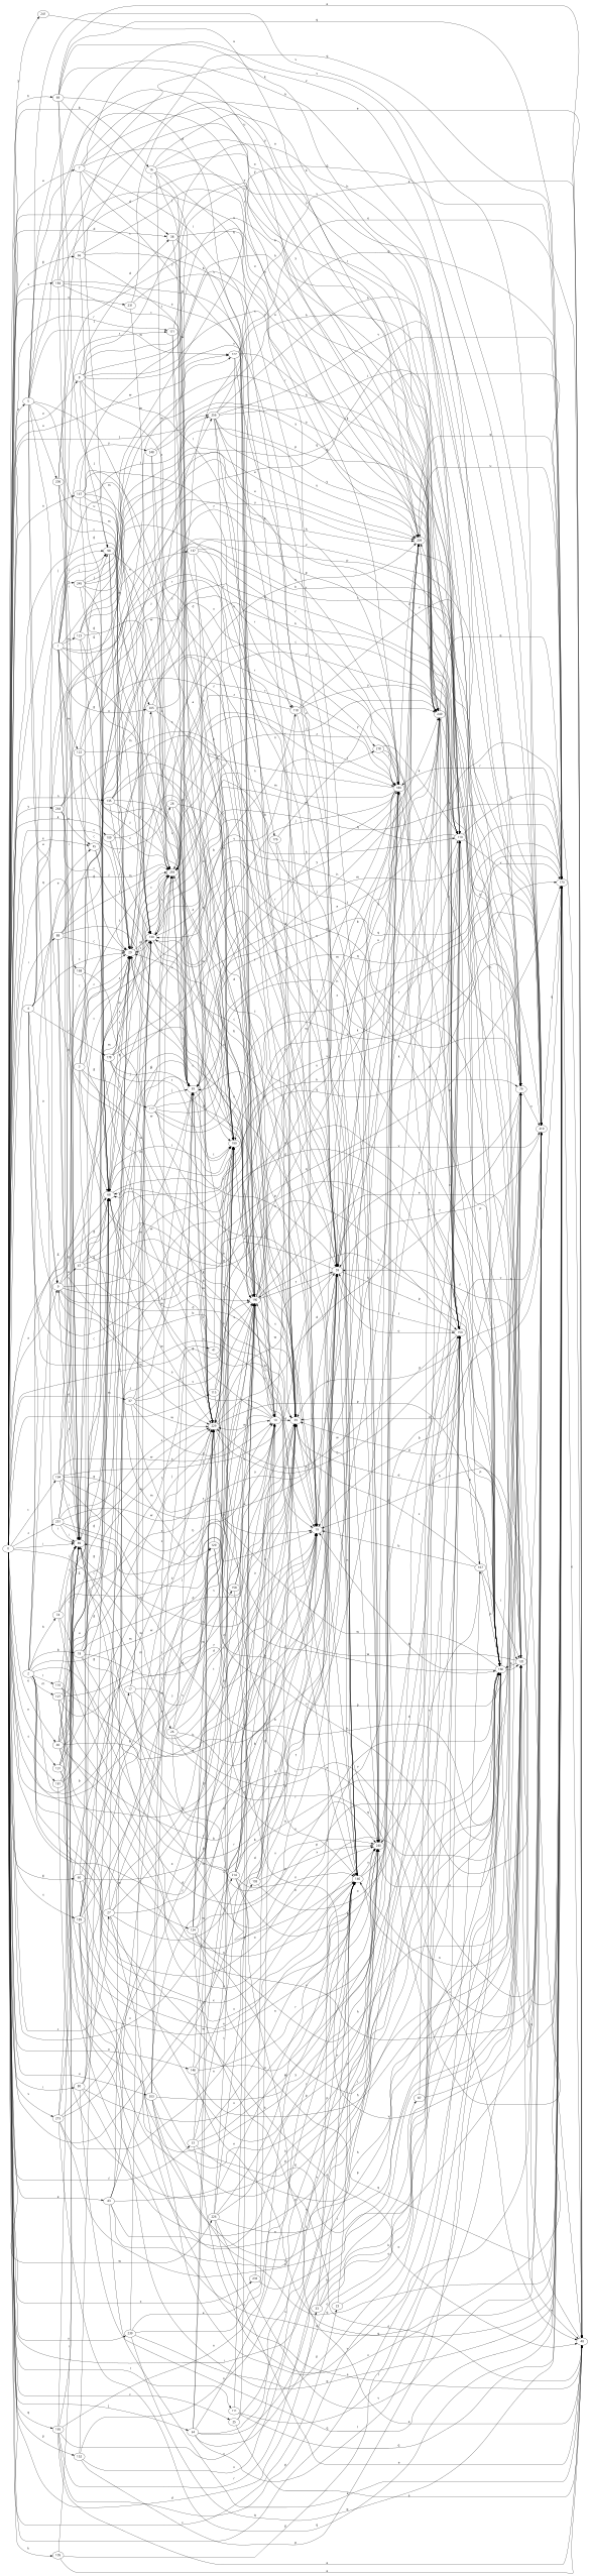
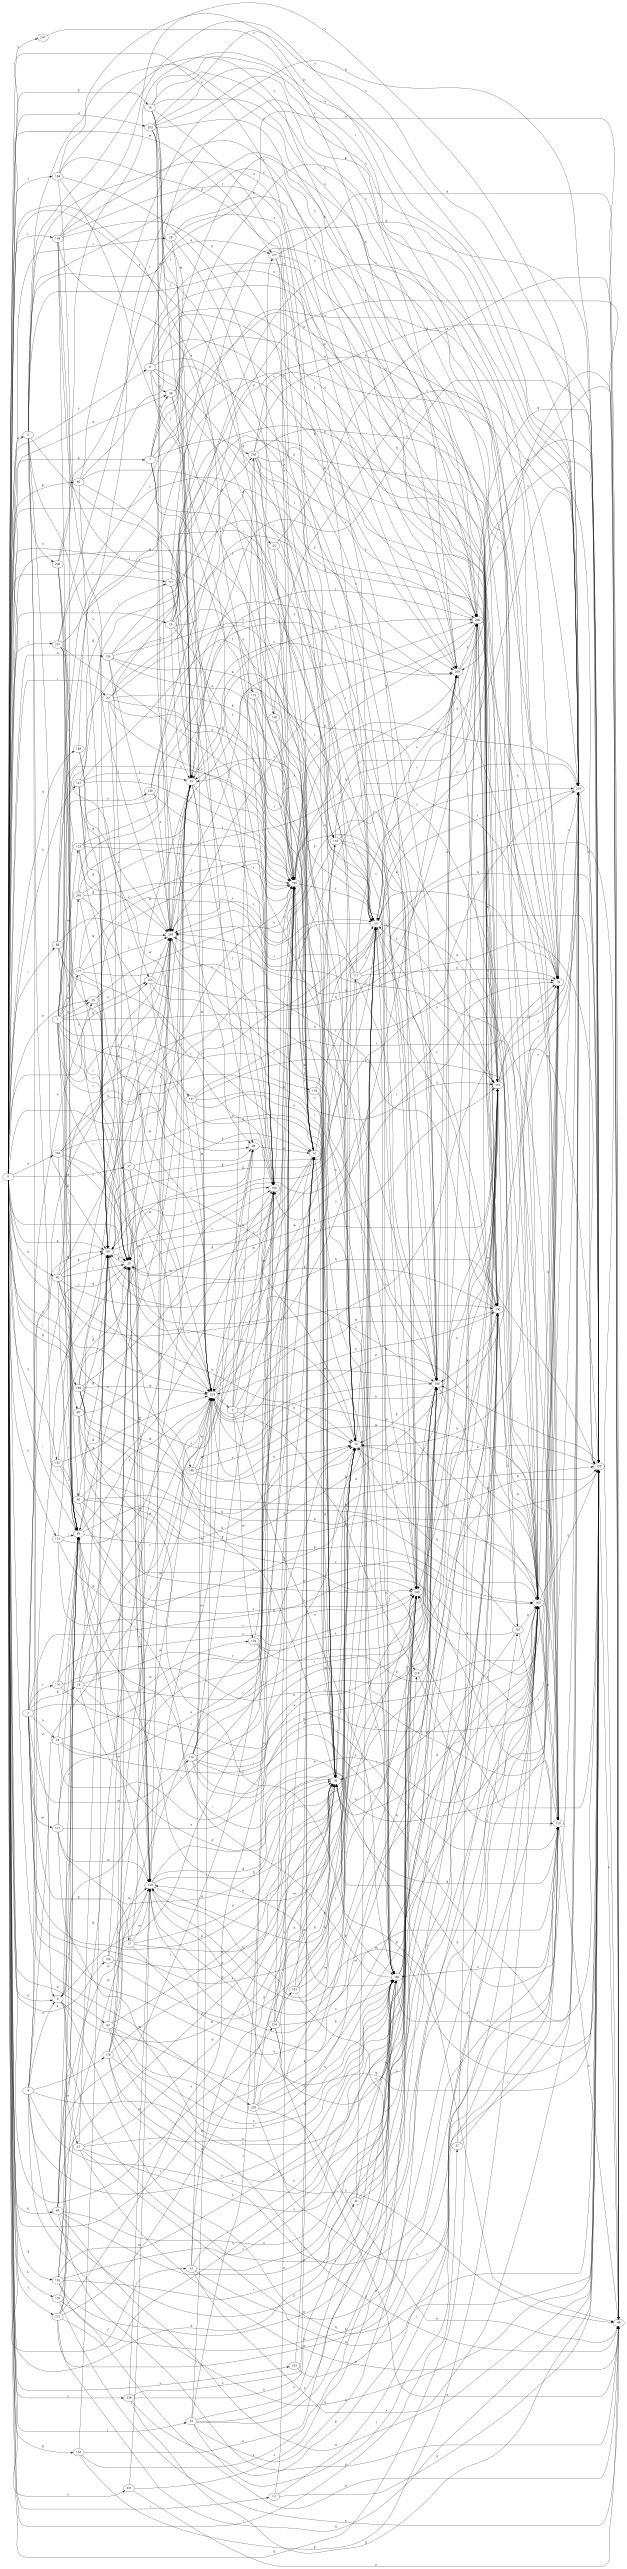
  strict digraph {
    fontname="Open Sans"
    rankdir=LR
    node [fontname="Open Sans"]
    edge [fontname="Open Sans"]
    0
    5
    7
    8
    9
    16
-   23
    25
    26
    27
    28
    29
    33
    37
    38
    40
-   41
    43
    45
    53
    59
    60
    66
    68
    69
    80
    87
    88
    89
    94
    98
    105
    109
    111
    115
    131
    135
    147
    148
    152
    158
    165
    167
    168
    171
    181
    184
    189
    193
    194
    203
    205
    214
    215
    226
    227
    231
    233
    239
    241
    244
    251
    256
    199
    79
    150
    206
    209
    219
    249
    180
    118
    190
    240
    39
    110
    170
    19
    160
    47
    99
    259
    229
    140
    48
    10
    130
    120
    1
    122
    123
    137
    176
    245
    248
    2
    17
    18
    74
    116
    124
    127
    129
    3
    117
    218
    4
    178
    0 -> 5 [label=a]
    0 -> 7 [label=a]
    0 -> 8 [label=a]
    0 -> 9 [label=a]
    0 -> 16 [label=b]
-   0 -> 23 [label=c]
    0 -> 25 [label=c]
    0 -> 26 [label=c]
    0 -> 27 [label=c]
    0 -> 28 [label=c]
    0 -> 29 [label=c]
    0 -> 33 [label=d]
    0 -> 37 [label=d]
    0 -> 38 [label=d]
    0 -> 40 [label=e]
-   0 -> 41 [label=e]
    0 -> 43 [label=e]
    0 -> 45 [label=e]
    0 -> 53 [label=f]
    0 -> 59 [label=f]
    0 -> 60 [label=g]
    0 -> 66 [label=g]
    0 -> 68 [label=g]
    0 -> 69 [label=h]
    0 -> 80 [label=i]
    0 -> 87 [label=i]
    0 -> 88 [label=i]
    0 -> 89 [label=i]
    0 -> 94 [label=j]
    0 -> 98 [label=j]
    0 -> 105 [label=k]
    0 -> 109 [label=k]
    0 -> 111 [label=l]
    0 -> 115 [label=l]
    0 -> 131 [label=n]
    0 -> 135 [label=n]
    0 -> 147 [label=o]
    0 -> 148 [label=o]
    0 -> 152 [label=p]
    0 -> 158 [label=p]
    0 -> 165 [label=q]
    0 -> 167 [label=q]
    0 -> 168 [label=q]
    0 -> 171 [label=r]
    0 -> 181 [label=s]
    0 -> 184 [label=s]
    0 -> 189 [label=s]
    0 -> 193 [label=t]
    0 -> 194 [label=t]
    0 -> 203 [label=u]
    0 -> 205 [label=u]
    0 -> 214 [label=v]
    0 -> 215 [label=v]
    0 -> 226 [label=w]
    0 -> 227 [label=w]
    0 -> 231 [label=x]
    0 -> 233 [label=x]
    0 -> 239 [label=x]
    0 -> 241 [label=y]
    0 -> 244 [label=y]
    0 -> 251 [label=z]
    0 -> 256 [label=z]
    5 -> 9 [label=a]
    5 -> 68 [label=g]
    5 -> 89 [label=i]
    5 -> 205 [label=u]
    5 -> 227 [label=w]
    5 -> 199 [label=t]
    5 -> 79 [label=h]
    5 -> 150 [label=o]
    5 -> 206 [label=u]
    5 -> 209 [label=u]
    5 -> 219 [label=v]
    5 -> 249 [label=y]
    7 -> 38 [label=d]
    7 -> 98 [label=j]
    7 -> 150 [label=o]
    7 -> 219 [label=v]
    7 -> 249 [label=y]
    7 -> 180 [label=r]
    7 -> 118 [label=l]
    7 -> 190 [label=s]
    8 -> 38 [label=d]
    8 -> 98 [label=j]
    8 -> 150 [label=o]
    8 -> 219 [label=v]
    8 -> 249 [label=y]
    8 -> 118 [label=l]
    8 -> 240 [label=x]
    8 -> 39 [label=d]
    8 -> 110 [label=k]
    9 -> 89 [label=i]
    9 -> 190 [label=s]
    9 -> 170 [label=q]
    9 -> 19 [label=b]
    9 -> 160 [label=p]
    9 -> 47 [label=e]
    9 -> 99 [label=j]
    16 -> 150 [label=o]
    16 -> 249 [label=y]
    16 -> 110 [label=k]
    16 -> 19 [label=b]
    16 -> 99 [label=j]
    16 -> 259 [label=z]
    16 -> 229 [label=w]
-   23 -> 150 [label=o]
-   23 -> 140 [label=n]
    25 -> 190 [label=s]
    25 -> 240 [label=x]
    25 -> 48 [label=e]
    26 -> 79 [label=h]
    26 -> 219 [label=v]
    26 -> 190 [label=s]
    26 -> 240 [label=x]
    26 -> 170 [label=q]
    26 -> 99 [label=j]
    26 -> 10 [label=a]
    27 -> 29 [label=c]
    27 -> 59 [label=f]
    27 -> 190 [label=s]
    27 -> 39 [label=d]
    27 -> 19 [label=b]
    27 -> 160 [label=p]
    27 -> 48 [label=e]
    27 -> 10 [label=a]
    28 -> 59 [label=f]
    28 -> 209 [label=u]
    28 -> 39 [label=d]
    28 -> 99 [label=j]
    29 -> 68 [label=g]
    29 -> 180 [label=r]
    29 -> 110 [label=k]
    29 -> 130 [label=m]
    33 -> 59 [label=f]
    33 -> 150 [label=o]
    33 -> 110 [label=k]
    33 -> 140 [label=n]
    37 -> 249 [label=y]
    37 -> 190 [label=s]
    37 -> 19 [label=b]
    37 -> 229 [label=w]
    37 -> 10 [label=a]
    37 -> 130 [label=m]
    38 -> 79 [label=h]
    38 -> 180 [label=r]
    38 -> 190 [label=s]
    38 -> 99 [label=j]
    40 -> 29 [label=c]
    40 -> 59 [label=f]
    40 -> 68 [label=g]
    40 -> 89 [label=i]
    40 -> 150 [label=o]
    40 -> 170 [label=q]
    40 -> 19 [label=b]
    40 -> 259 [label=z]
    40 -> 229 [label=w]
-   41 -> 199 [label=t]
-   41 -> 19 [label=b]
    43 -> 29 [label=c]
    43 -> 150 [label=o]
    43 -> 39 [label=d]
    43 -> 110 [label=k]
    43 -> 229 [label=w]
    43 -> 140 [label=n]
    43 -> 48 [label=e]
    45 -> 209 [label=u]
    45 -> 190 [label=s]
    45 -> 229 [label=w]
    53 -> 79 [label=h]
    53 -> 219 [label=v]
    53 -> 240 [label=x]
    53 -> 39 [label=d]
    53 -> 229 [label=w]
    53 -> 140 [label=n]
    59 -> 29 [label=c]
    59 -> 68 [label=g]
    59 -> 150 [label=o]
    59 -> 209 [label=u]
    59 -> 39 [label=d]
    59 -> 110 [label=k]
    59 -> 160 [label=p]
    59 -> 99 [label=j]
    59 -> 259 [label=z]
    59 -> 229 [label=w]
    59 -> 140 [label=n]
    60 -> 68 [label=g]
    60 -> 199 [label=t]
    60 -> 219 [label=v]
    60 -> 240 [label=x]
    60 -> 170 [label=q]
    60 -> 19 [label=b]
    66 -> 68 [label=g]
    66 -> 199 [label=t]
    66 -> 209 [label=u]
    66 -> 170 [label=q]
    66 -> 19 [label=b]
    68 -> 29 [label=c]
    68 -> 199 [label=t]
    68 -> 79 [label=h]
    68 -> 219 [label=v]
    68 -> 229 [label=w]
    69 -> 89 [label=i]
    69 -> 199 [label=t]
    69 -> 209 [label=u]
    69 -> 39 [label=d]
    69 -> 110 [label=k]
    69 -> 170 [label=q]
    69 -> 48 [label=e]
    69 -> 130 [label=m]
    80 -> 68 [label=g]
    80 -> 199 [label=t]
    80 -> 240 [label=x]
    80 -> 170 [label=q]
    80 -> 160 [label=p]
    80 -> 259 [label=z]
    87 -> 249 [label=y]
    87 -> 120 [label=l]
    88 -> 29 [label=c]
    88 -> 89 [label=i]
    88 -> 219 [label=v]
    88 -> 190 [label=s]
    88 -> 110 [label=k]
    88 -> 259 [label=z]
    88 -> 229 [label=w]
    89 -> 68 [label=g]
    89 -> 249 [label=y]
    89 -> 19 [label=b]
    89 -> 229 [label=w]
    89 -> 140 [label=n]
    89 -> 130 [label=m]
    94 -> 150 [label=o]
    94 -> 190 [label=s]
    94 -> 240 [label=x]
    94 -> 110 [label=k]
    94 -> 229 [label=w]
    94 -> 140 [label=n]
    94 -> 120 [label=l]
    98 -> 29 [label=c]
    98 -> 10 [label=a]
    98 -> 130 [label=m]
    105 -> 89 [label=i]
    105 -> 160 [label=p]
    105 -> 48 [label=e]
    109 -> 29 [label=c]
    109 -> 59 [label=f]
    109 -> 39 [label=d]
    109 -> 130 [label=m]
    111 -> 190 [label=s]
    111 -> 170 [label=q]
    111 -> 120 [label=l]
    115 -> 199 [label=t]
    115 -> 190 [label=s]
    115 -> 140 [label=n]
    131 -> 89 [label=i]
    131 -> 240 [label=x]
    131 -> 110 [label=k]
    131 -> 259 [label=z]
    131 -> 229 [label=w]
    135 -> 29 [label=c]
    135 -> 59 [label=f]
    135 -> 180 [label=r]
    135 -> 19 [label=b]
    135 -> 160 [label=p]
    135 -> 259 [label=z]
    135 -> 10 [label=a]
    147 -> 59 [label=f]
    147 -> 68 [label=g]
    147 -> 190 [label=s]
    147 -> 110 [label=k]
    147 -> 99 [label=j]
    147 -> 229 [label=w]
    147 -> 130 [label=m]
    148 -> 79 [label=h]
    148 -> 180 [label=r]
    148 -> 170 [label=q]
    148 -> 19 [label=b]
    148 -> 229 [label=w]
    152 -> 68 [label=g]
    152 -> 240 [label=x]
    152 -> 160 [label=p]
    152 -> 140 [label=n]
    158 -> 219 [label=v]
    158 -> 190 [label=s]
    158 -> 10 [label=a]
    165 -> 89 [label=i]
    165 -> 180 [label=r]
    165 -> 240 [label=x]
    165 -> 160 [label=p]
    165 -> 99 [label=j]
    165 -> 140 [label=n]
    165 -> 48 [label=e]
    167 -> 209 [label=u]
    167 -> 240 [label=x]
    167 -> 39 [label=d]
    167 -> 19 [label=b]
    167 -> 160 [label=p]
    167 -> 120 [label=l]
    168 -> 68 [label=g]
    168 -> 79 [label=h]
    168 -> 229 [label=w]
    171 -> 199 [label=t]
    171 -> 99 [label=j]
    171 -> 120 [label=l]
    181 -> 29 [label=c]
    181 -> 89 [label=i]
    181 -> 160 [label=p]
    181 -> 229 [label=w]
    184 -> 89 [label=i]
    184 -> 199 [label=t]
    184 -> 209 [label=u]
    184 -> 249 [label=y]
    184 -> 39 [label=d]
    184 -> 10 [label=a]
    189 -> 68 [label=g]
    189 -> 199 [label=t]
    189 -> 190 [label=s]
    189 -> 170 [label=q]
    189 -> 160 [label=p]
    189 -> 99 [label=j]
    189 -> 229 [label=w]
    189 -> 140 [label=n]
    189 -> 120 [label=l]
    193 -> 59 [label=f]
    193 -> 150 [label=o]
    193 -> 240 [label=x]
    193 -> 19 [label=b]
    193 -> 10 [label=a]
    194 -> 59 [label=f]
    194 -> 89 [label=i]
    194 -> 209 [label=u]
    194 -> 219 [label=v]
    194 -> 19 [label=b]
    194 -> 99 [label=j]
    194 -> 259 [label=z]
    194 -> 10 [label=a]
    203 -> 219 [label=v]
    203 -> 249 [label=y]
    203 -> 39 [label=d]
    203 -> 160 [label=p]
    203 -> 99 [label=j]
    203 -> 259 [label=z]
    203 -> 120 [label=l]
    205 -> 39 [label=d]
    205 -> 259 [label=z]
    205 -> 140 [label=n]
    205 -> 48 [label=e]
    214 -> 190 [label=s]
    214 -> 39 [label=d]
    214 -> 110 [label=k]
    214 -> 19 [label=b]
    214 -> 140 [label=n]
    214 -> 48 [label=e]
    214 -> 10 [label=a]
    215 -> 89 [label=i]
    215 -> 39 [label=d]
    215 -> 170 [label=q]
    215 -> 160 [label=p]
    215 -> 140 [label=n]
    215 -> 10 [label=a]
    215 -> 130 [label=m]
    226 -> 199 [label=t]
    226 -> 219 [label=v]
    226 -> 180 [label=r]
    226 -> 39 [label=d]
    226 -> 160 [label=p]
    226 -> 140 [label=n]
    226 -> 48 [label=e]
    227 -> 190 [label=s]
    227 -> 240 [label=x]
    227 -> 110 [label=k]
    227 -> 48 [label=e]
    231 -> 240 [label=x]
    231 -> 48 [label=e]
    231 -> 130 [label=m]
    233 -> 10 [label=a]
    233 -> 120 [label=l]
    239 -> 170 [label=q]
    239 -> 160 [label=p]
    239 -> 140 [label=n]
    239 -> 10 [label=a]
    239 -> 130 [label=m]
    241 -> 209 [label=u]
    244 -> 29 [label=c]
    244 -> 89 [label=i]
    244 -> 79 [label=h]
    244 -> 110 [label=k]
    244 -> 229 [label=w]
    244 -> 140 [label=n]
    251 -> 29 [label=c]
    251 -> 59 [label=f]
    251 -> 89 [label=i]
    251 -> 190 [label=s]
    251 -> 160 [label=p]
    251 -> 259 [label=z]
    251 -> 48 [label=e]
    256 -> 199 [label=t]
    256 -> 79 [label=h]
    256 -> 209 [label=u]
    256 -> 219 [label=v]
    256 -> 249 [label=y]
    256 -> 180 [label=r]
    256 -> 170 [label=q]
    256 -> 19 [label=b]
    256 -> 120 [label=l]
    199 -> 0 [label=t]
    199 -> 190 [label=s]
    79 -> 59 [label=f]
    79 -> 219 [label=v]
    79 -> 240 [label=x]
    79 -> 19 [label=b]
    150 -> 59 [label=f]
    150 -> 68 [label=g]
    150 -> 167 [label=o]
    150 -> 219 [label=v]
    150 -> 180 [label=k]
    150 -> 240 [label=x]
    150 -> 160 [label=p]
    150 -> 259 [label=z]
    150 -> 229 [label=w]
    206 -> 29 [label=c]
    206 -> 89 [label=i]
    206 -> 150 [label=o]
    206 -> 219 [label=v]
    206 -> 130 [label=m]
    209 -> 59 [label=f]
    209 -> 249 [label=y]
    209 -> 170 [label=q]
    219 -> 59 [label=f]
    219 -> 199 [label=t]
    219 -> 39 [label=d]
    219 -> 170 [label=q]
    249 -> 79 [label=h]
    249 -> 150 [label=o]
    249 -> 110 [label=k]
    249 -> 170 [label=q]
    249 -> 99 [label=j]
    249 -> 259 [label=z]
    180 -> 209 [label=u]
    180 -> 19 [label=b]
    180 -> 160 [label=p]
    180 -> 99 [label=j]
    180 -> 259 [label=z]
    180 -> 229 [label=w]
    180 -> 130 [label=m]
    118 -> 68 [label=g]
    118 -> 219 [label=v]
    118 -> 249 [label=y]
    118 -> 180 [label=r]
    118 -> 240 [label=x]
    118 -> 259 [label=z]
    190 -> 29 [label=c]
    190 -> 59 [label=f]
    190 -> 219 [label=v]
    190 -> 249 [label=y]
    190 -> 110 [label=k]
    190 -> 48 [label=e]
    190 -> 10 [label=a]
    240 -> 180 [label=r]
    39 -> 68 [label=g]
    39 -> 89 [label=i]
    39 -> 190 [label=s]
    39 -> 19 [label=b]
    110 -> 29 [label=c]
    110 -> 59 [label=f]
    110 -> 79 [label=h]
    110 -> 219 [label=v]
    110 -> 170 [label=q]
    110 -> 160 [label=p]
    110 -> 130 [label=m]
    170 -> 209 [label=u]
    170 -> 180 [label=r]
    170 -> 39 [label=d]
    170 -> 19 [label=b]
    170 -> 48 [label=e]
    170 -> 130 [label=m]
    19 -> 29 [label=c]
    19 -> 59 [label=f]
    160 -> 79 [label=h]
    160 -> 190 [label=s]
    160 -> 39 [label=d]
    160 -> 170 [label=q]
    160 -> 19 [label=b]
    160 -> 229 [label=w]
    160 -> 120 [label=l]
    47 -> 68 [label=g]
    47 -> 150 [label=o]
    47 -> 39 [label=d]
    47 -> 170 [label=q]
    47 -> 140 [label=n]
    47 -> 48 [label=e]
    99 -> 29 [label=c]
    99 -> 68 [label=g]
    99 -> 89 [label=i]
    99 -> 199 [label=t]
    99 -> 249 [label=y]
    99 -> 190 [label=s]
    99 -> 170 [label=q]
    99 -> 259 [label=z]
    99 -> 229 [label=w]
    259 -> 29 [label=c]
    259 -> 249 [label=y]
    259 -> 180 [label=r]
    259 -> 99 [label=j]
    229 -> 199 [label=t]
    229 -> 79 [label=h]
    229 -> 150 [label=o]
    229 -> 209 [label=u]
    229 -> 160 [label=p]
-   229 -> 99 [label=j]
+   229 -> 3 [label=j]
    140 -> 89 [label=i]
    140 -> 150 [label=o]
    140 -> 219 [label=v]
    140 -> 240 [label=x]
    48 -> 59 [label=f]
    10 -> 9 [label=a]
    10 -> 68 [label=g]
    10 -> 118 [label=l]
    10 -> 190 [label=s]
    10 -> 39 [label=d]
    10 -> 229 [label=w]
    130 -> 29 [label=c]
    130 -> 79 [label=h]
    130 -> 39 [label=d]
    130 -> 110 [label=k]
    130 -> 170 [label=q]
    130 -> 19 [label=b]
    130 -> 160 [label=p]
    130 -> 259 [label=z]
    120 -> 39 [label=d]
    120 -> 160 [label=p]
    120 -> 259 [label=z]
    120 -> 229 [label=w]
    120 -> 140 [label=n]
    120 -> 48 [label=e]
    120 -> 130 [label=m]
    1 -> 29 [label=c]
    1 -> 45 [label=e]
    1 -> 89 [label=i]
    1 -> 98 [label=j]
    1 -> 171 [label=r]
    1 -> 205 [label=u]
    1 -> 256 [label=z]
    1 -> 199 [label=t]
    1 -> 170 [label=q]
    1 -> 122 [label=m]
    1 -> 123 [label=m]
    1 -> 137 [label=n]
    1 -> 176 [label=r]
    1 -> 245 [label=y]
    1 -> 248 [label=y]
    122 -> 59 [label=f]
    122 -> 68 [label=g]
    122 -> 190 [label=s]
    122 -> 170 [label=q]
    122 -> 259 [label=z]
    122 -> 10 [label=a]
    123 -> 68 [label=g]
    123 -> 79 [label=h]
    123 -> 209 [label=u]
    123 -> 190 [label=s]
    123 -> 240 [label=x]
    123 -> 259 [label=z]
    137 -> 180 [label=r]
    137 -> 160 [label=p]
    137 -> 229 [label=w]
    137 -> 140 [label=n]
    137 -> 120 [label=l]
    176 -> 249 [label=y]
    176 -> 39 [label=d]
    176 -> 140 [label=n]
    245 -> 68 [label=g]
    245 -> 199 [label=t]
    245 -> 79 [label=h]
    245 -> 209 [label=u]
    245 -> 170 [label=q]
    245 -> 160 [label=p]
    248 -> 150 [label=o]
    248 -> 249 [label=y]
    248 -> 190 [label=s]
    248 -> 259 [label=z]
    2 -> 29 [label=c]
    2 -> 45 [label=e]
    2 -> 68 [label=g]
    2 -> 79 [label=h]
    2 -> 150 [label=o]
    2 -> 240 [label=x]
    2 -> 19 [label=b]
    2 -> 17 [label=b]
    2 -> 18 [label=b]
    2 -> 74 [label=h]
    2 -> 116 [label=l]
    2 -> 124 [label=m]
    2 -> 127 [label=m]
    2 -> 129 [label=m]
    17 -> 39 [label=d]
    17 -> 19 [label=b]
    17 -> 160 [label=p]
    17 -> 259 [label=z]
    17 -> 130 [label=m]
    18 -> 59 [label=f]
    18 -> 68 [label=g]
    18 -> 199 [label=t]
    18 -> 180 [label=r]
    18 -> 39 [label=d]
    18 -> 110 [label=k]
    18 -> 229 [label=w]
    74 -> 89 [label=i]
    74 -> 180 [label=r]
    74 -> 190 [label=s]
    74 -> 160 [label=p]
    74 -> 10 [label=a]
    116 -> 89 [label=i]
    116 -> 209 [label=u]
    116 -> 219 [label=v]
    116 -> 240 [label=x]
    124 -> 199 [label=t]
    124 -> 79 [label=h]
    124 -> 180 [label=r]
    124 -> 190 [label=s]
    124 -> 170 [label=q]
    124 -> 19 [label=b]
    124 -> 229 [label=w]
    124 -> 48 [label=e]
    124 -> 120 [label=l]
    127 -> 89 [label=i]
    127 -> 79 [label=h]
    127 -> 190 [label=s]
    127 -> 39 [label=d]
    127 -> 48 [label=e]
    127 -> 130 [label=m]
    129 -> 199 [label=t]
    129 -> 240 [label=x]
    129 -> 160 [label=p]
    3 -> 98 [label=j]
    3 -> 227 [label=w]
    3 -> 256 [label=z]
    3 -> 19 [label=b]
    3 -> 140 [label=n]
    3 -> 129 [label=m]
    3 -> 117 [label=l]
    3 -> 218 [label=v]
    117 -> 59 [label=f]
    117 -> 79 [label=h]
    117 -> 219 [label=v]
    117 -> 180 [label=r]
    117 -> 240 [label=x]
    117 -> 170 [label=q]
    117 -> 99 [label=j]
    117 -> 259 [label=z]
    218 -> 180 [label=r]
    218 -> 110 [label=k]
    218 -> 120 [label=l]
    4 -> 9 [label=a]
    4 -> 29 [label=c]
    4 -> 98 [label=j]
    4 -> 180 [label=r]
    4 -> 170 [label=q]
    4 -> 160 [label=p]
    4 -> 259 [label=z]
    4 -> 140 [label=n]
    4 -> 218 [label=v]
    4 -> 178 [label=r]
    178 -> 29 [label=c]
    178 -> 199 [label=t]
    178 -> 180 [label=r]
    178 -> 39 [label=d]
    178 -> 229 [label=w]
    178 -> 140 [label=n]
    178 -> 120 [label=l]
  }
